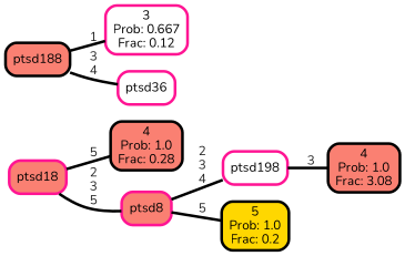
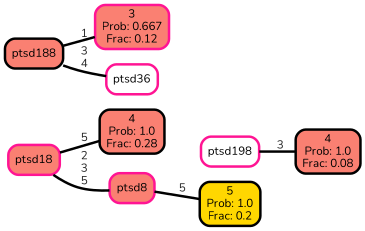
  graph {
    fontname=Nunito
    rankdir=LR
    ranksep="0 equally"
    splines=straight
    node [color=deeppink fillcolor=salmon fontcolor=black fontname=Nunito penwidth=3 shape=box style="filled, rounded"]
    edge [color=black fontcolor=grey14 fontname=Nunito fontweight=bold penwidth=3]
    n1 [color=black label="4\nProb: 1.0\nFrac: 0.28"]
    n2 [label=ptsd18]
    n3 [label=ptsd8]
    n4 [fillcolor=white label=ptsd198]
    n5 [color=black fillcolor=gold label="5\nProb: 1.0\nFrac: 0.2"]
-   n6 [fillcolor=white label="3\nProb: 0.667\nFrac: 0.12"]
+   n6 [label="3\nProb: 0.667\nFrac: 0.12"]
    n7 [color=black label=ptsd188]
    n8 [fillcolor=white label=ptsd36]
-   n9 [color=black label="4\nProb: 1.0\nFrac: 3.08"]
+   n9 [color=black label="4\nProb: 1.0\nFrac: 0.08"]
    subgraph sub_1 {
      rank=same
    }
    n2 -- n1 [label=" 5"]
    n2 -- n3 [label=" 2\n 3\n 5"]
-   n3 -- n4 [label=" 2\n 3\n 4"]
    n3 -- n5 [label=" 5"]
    n4 -- n9 [label=" 3"]
    n7 -- n6 [label=" 1"]
    n7 -- n8 [label=" 3\n 4"]
  }
